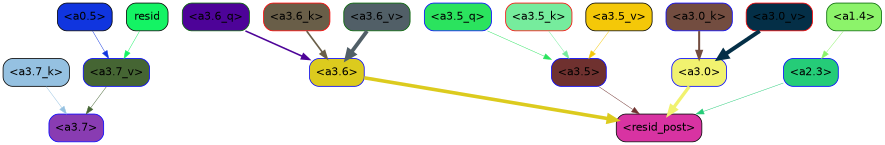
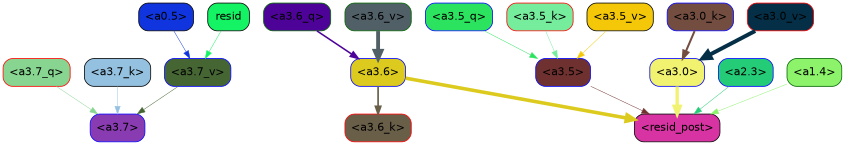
  strict digraph {
    splines=true
    node [color=blue fontname=Helvetica shape=box style="filled, rounded"]
    edge [penwidth=0.6]
    "<a3.7>" [fillcolor="#893cb2"]
    "<resid_post>" [color=black fillcolor="#d833a2"]
    "<a3.6>" [fillcolor="#dccb1e"]
    "<a3.5>" [fillcolor="#6f312f"]
    "<a3.0>" [fillcolor="#f1f26f"]
    "<a2.3>" [fillcolor="#25cc78"]
    "<a1.4>" [color=darkgreen fillcolor="#8cf36a"]
+   "<a3.7_q>" [color=red fillcolor="#87d590"]
    "<a3.6_q>" [color=darkgreen fillcolor="#4d0398"]
    "<a3.5_q>" [fillcolor="#2be35e"]
    "<a3.7_k>" [color=black fillcolor="#95c1e1"]
    "<a3.6_k>" [color=red fillcolor="#695e48"]
    "<a3.5_k>" [color=red fillcolor="#76ec9d"]
    "<a3.0_k>" [fillcolor="#734d40"]
    "<a3.7_v>" [fillcolor="#456533"]
    "<a3.6_v>" [color=darkgreen fillcolor="#515f67"]
    "<a3.5_v>" [color=black fillcolor="#f4c808"]
    "<a3.0_v>" [color=red fillcolor="#042f47"]
    "<a0.5>" [color=black fillcolor="#1035df"]
    n20 [color=black fillcolor="#14f364" label=resid]
    "<a3.6>" -> "<resid_post>" [color="#dccb1e" penwidth=4.646730065345764]
    "<a3.5>" -> "<resid_post>" [color="#6f312f"]
    "<a3.0>" -> "<resid_post>" [color="#f1f26f" penwidth=4.323132634162903]
    "<a2.3>" -> "<resid_post>" [color="#25cc78"]
-   "<a1.4>" -> "<a2.3>" [color="#8cf36a"]
+   "<a1.4>" -> "<resid_post>" [color="#8cf36a"]
+   "<a3.7_q>" -> "<a3.7>" [color="#87d590"]
    "<a3.6_q>" -> "<a3.6>" [color="#4d0398" penwidth=2.03758105635643]
    "<a3.5_q>" -> "<a3.5>" [color="#2be35e"]
    "<a3.7_k>" -> "<a3.7>" [color="#95c1e1"]
-   "<a3.6_k>" -> "<a3.6>" [color="#695e48" penwidth=2.174198240041733]
+   "<a3.6>" -> "<a3.6_k>" [color="#695e48" penwidth=2.174198240041733]
    "<a3.5_k>" -> "<a3.5>" [color="#76ec9d"]
    "<a3.0_k>" -> "<a3.0>" [color="#734d40" penwidth=2.6274144649505615]
    "<a3.7_v>" -> "<a3.7>" [color="#456533"]
    "<a3.6_v>" -> "<a3.6>" [color="#515f67" penwidth=5.002329230308533]
    "<a3.5_v>" -> "<a3.5>" [color="#f4c808"]
    "<a3.0_v>" -> "<a3.0>" [color="#042f47" penwidth=5.188832879066467]
    "<a0.5>" -> "<a3.7_v>" [color="#1035df"]
    n20 -> "<a3.7_v>" [color="#14f364"]
  }
